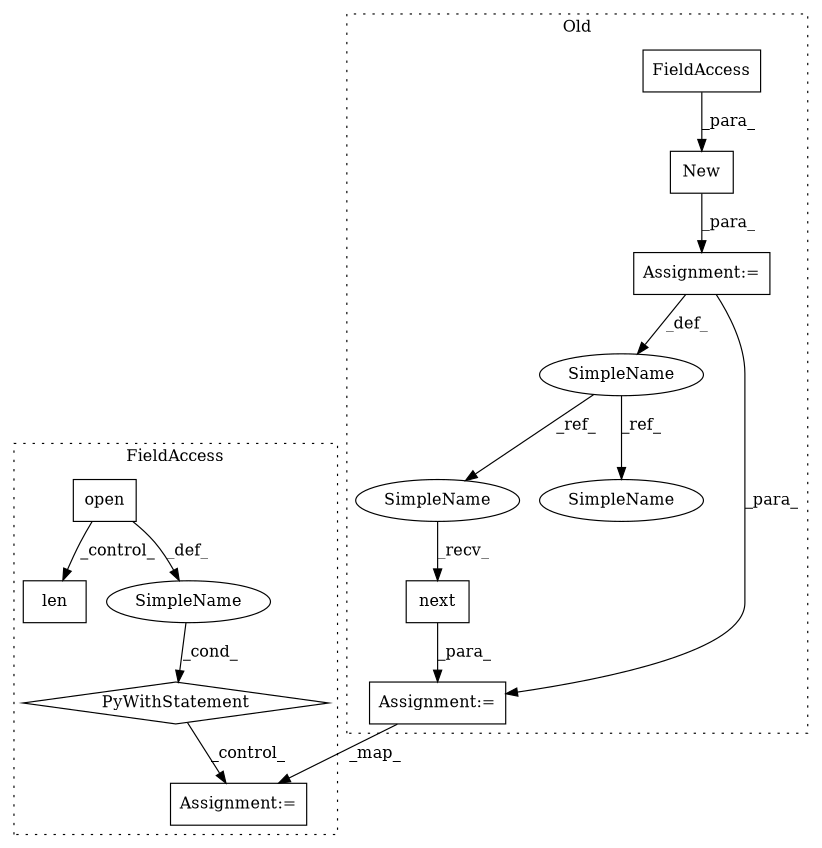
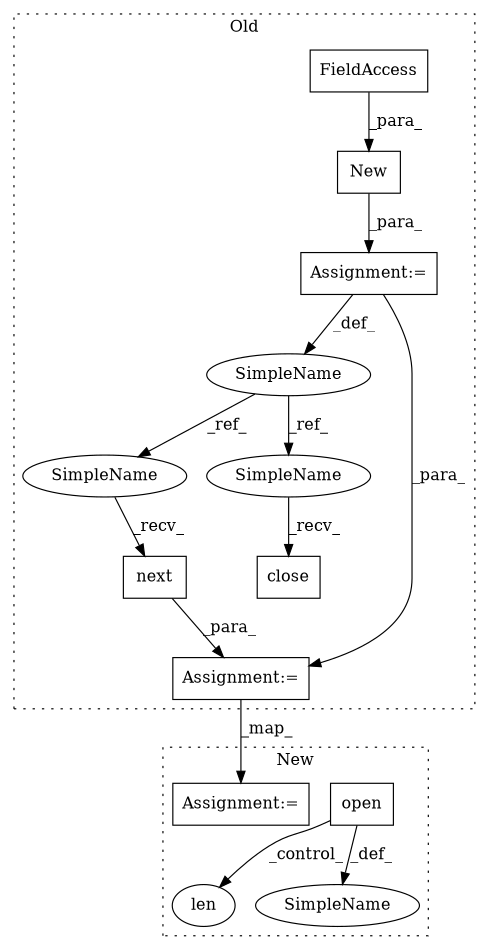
  digraph {
    node [a=32 l=6 shape=box]
    n1 [label=next s=2188]
    n2 [a=42 label=SimpleName s=2107 shape=ellipse]
+   n3 [l=7 label=close s=3094]
    n4 [l="4,1" label=New s="2136,2148"]
    n5 [a=7 l=2 label="Assignment:=" s=2310]
    n6 [a=22 l=21 label=FieldAccess s=2114]
    n7 [a=7 l=1 label="Assignment:=" s=2113]
    n8 [a=42 label=SimpleName s=2181 shape=ellipse]
    n9 [a=42 label=SimpleName s=3087 shape=ellipse]
    n10 [l="5,1" label=open s="2145,2158"]
-   n11 [a=104 l="10,2" label=PyWithStatement s="2135,2159" shape=diamond]
-   n12 [l="4,1" label=len s="2373,2385"]
+   n12 [l="4,1" label=len s="2373,2385" shape=ellipse]
    n13 [a=42 label=SimpleName shape=ellipse l=""]
    n14 [a=7 l=2 label="Assignment:=" s=2316]
    subgraph cluster_1 {
      label=Old
      style=dotted
      n1
      n2
+     n3
      n4
      n5
      n6
      n7
      n8
      n9
    }
    subgraph cluster_2 {
-     label=FieldAccess
+     label=New
      style=dotted
      n10
-     n11
      n12
      n13
      n14
    }
    n1 -> n5 [label=_para_]
    n2 -> n8 [label=_ref_]
    n2 -> n9 [label=_ref_]
    n4 -> n7 [label=_para_]
    n5 -> n14 [label=_map_]
    n6 -> n4 [label=_para_]
    n7 -> n2 [label=_def_]
    n7 -> n5 [label=_para_]
    n8 -> n1 [label=_recv_]
+   n9 -> n3 [label=_recv_]
    n10 -> n12 [label=_control_]
    n10 -> n13 [label=_def_]
-   n11 -> n14 [label=_control_]
-   n13 -> n11 [label=_cond_]
  }
